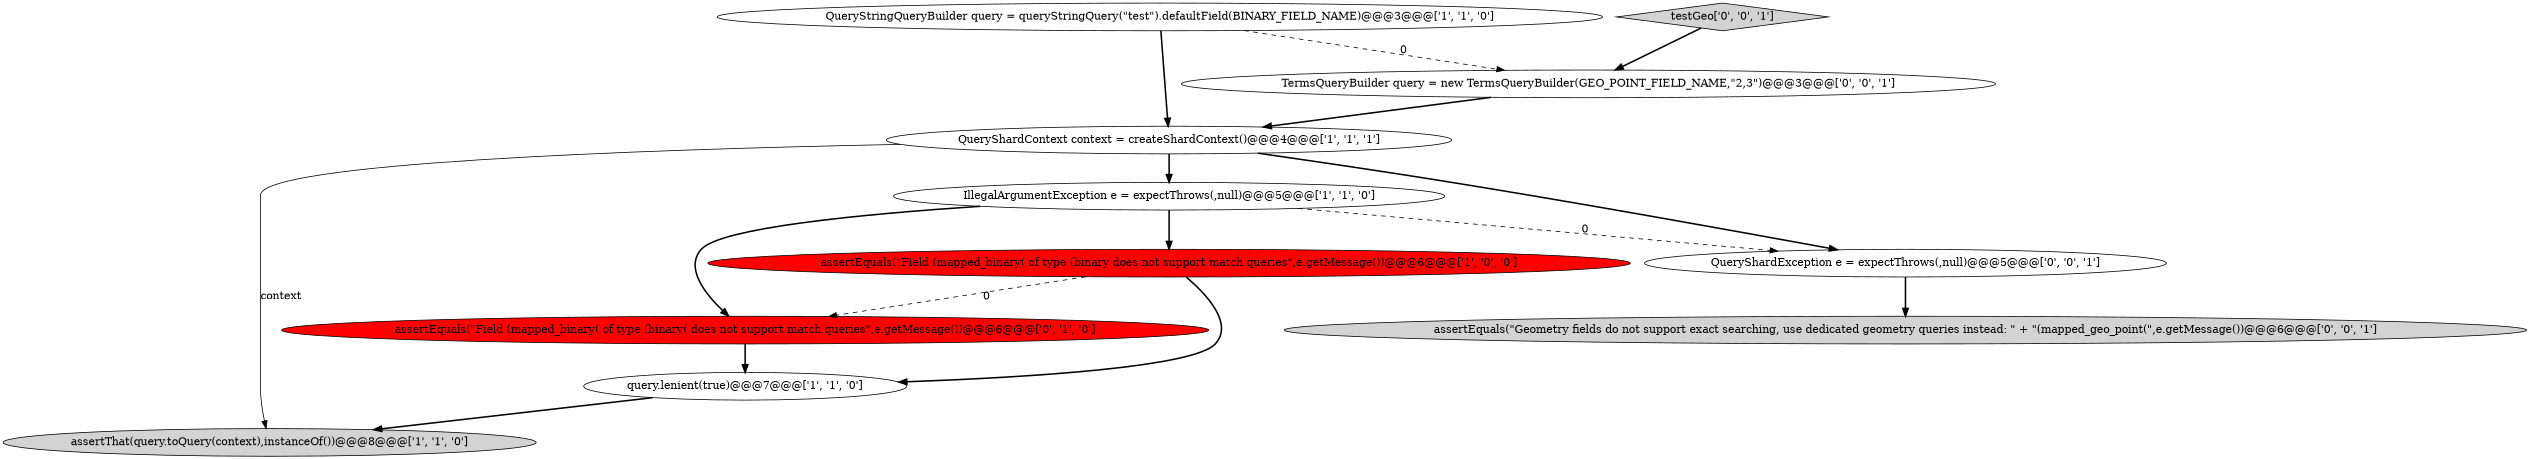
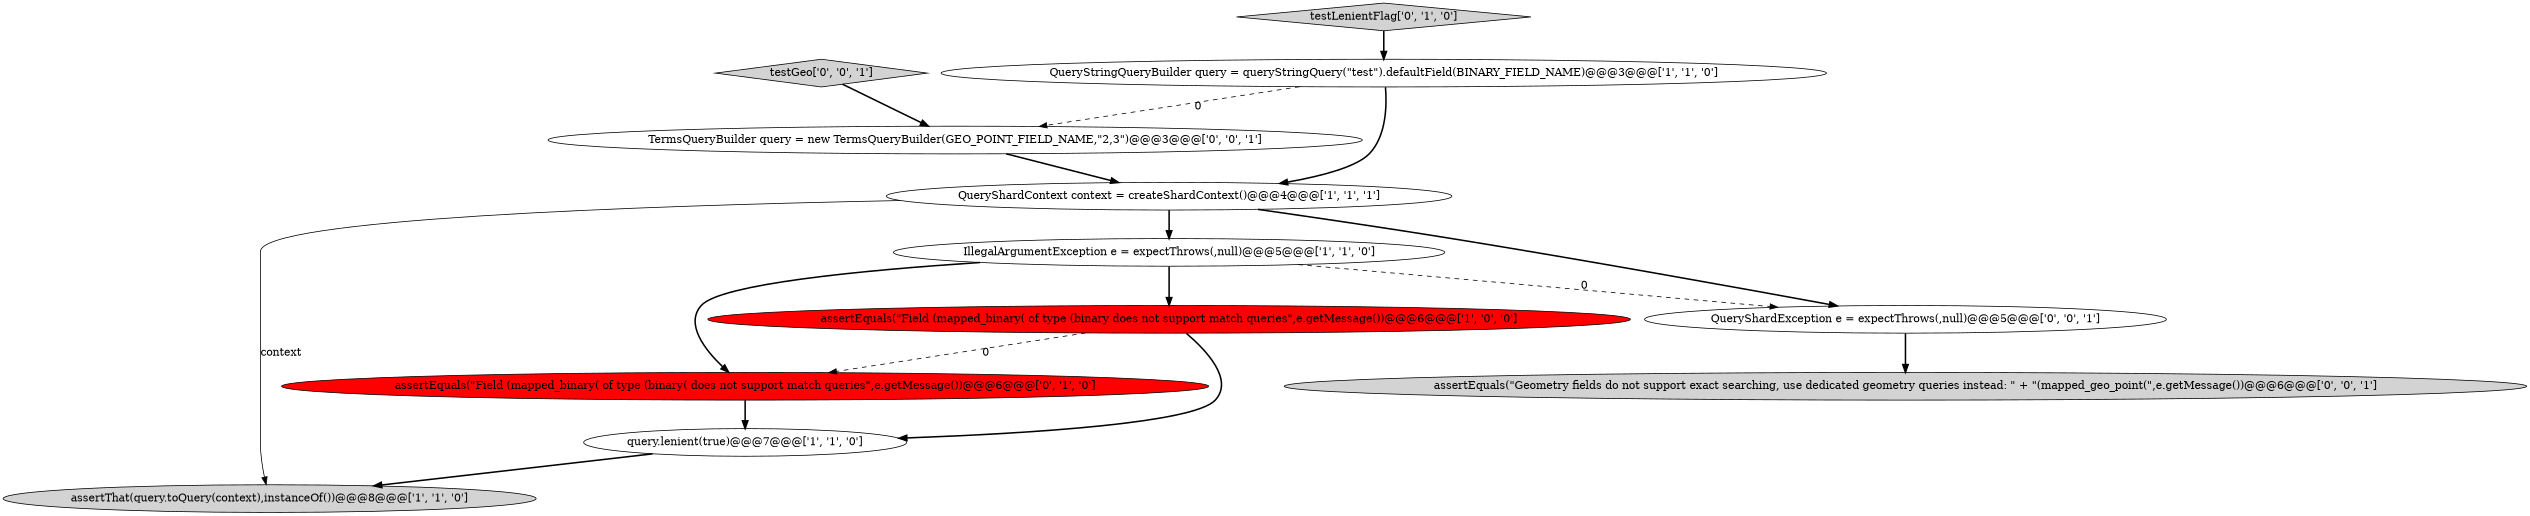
  digraph {
    node [fillcolor=white shape=ellipse style=filled]
    edge [style=bold]
    n1 [label="QueryStringQueryBuilder query = queryStringQuery(\"test\").defaultField(BINARY_FIELD_NAME)@@@3@@@['1', '1', '0']"]
    n2 [label="TermsQueryBuilder query = new TermsQueryBuilder(GEO_POINT_FIELD_NAME,\"2,3\")@@@3@@@['0', '0', '1']"]
    n3 [label="QueryShardContext context = createShardContext()@@@4@@@['1', '1', '1']"]
    n4 [fillcolor=lightgray label="assertThat(query.toQuery(context),instanceOf())@@@8@@@['1', '1', '0']"]
    n5 [label="IllegalArgumentException e = expectThrows(,null)@@@5@@@['1', '1', '0']"]
    n6 [label="QueryShardException e = expectThrows(,null)@@@5@@@['0', '0', '1']"]
    n7 [fillcolor=red label="assertEquals(\"Field (mapped_binary( of type (binary( does not support match queries\",e.getMessage())@@@6@@@['0', '1', '0']"]
    n8 [label="query.lenient(true)@@@7@@@['1', '1', '0']"]
    n9 [fillcolor=red label="assertEquals(\"Field (mapped_binary( of type (binary does not support match queries\",e.getMessage())@@@6@@@['1', '0', '0']"]
    n10 [fillcolor=lightgray label="assertEquals(\"Geometry fields do not support exact searching, use dedicated geometry queries instead: \" + \"(mapped_geo_point(\",e.getMessage())@@@6@@@['0', '0', '1']"]
    n11 [fillcolor=lightgray label="testGeo['0', '0', '1']" shape=diamond]
+   n12 [fillcolor=lightgray label="testLenientFlag['0', '1', '0']" shape=diamond]
    n1 -> n2 [label=0 style=dashed]
    n1 -> n3
    n2 -> n3
    n3 -> n4 [label=context style=solid]
    n3 -> n5
    n3 -> n6
    n5 -> n6 [label=0 style=dashed]
    n5 -> n7
    n5 -> n9
    n6 -> n10
    n7 -> n8
    n8 -> n4
    n9 -> n7 [label=0 style=dashed]
    n9 -> n8
    n11 -> n2
+   n12 -> n1
  }
